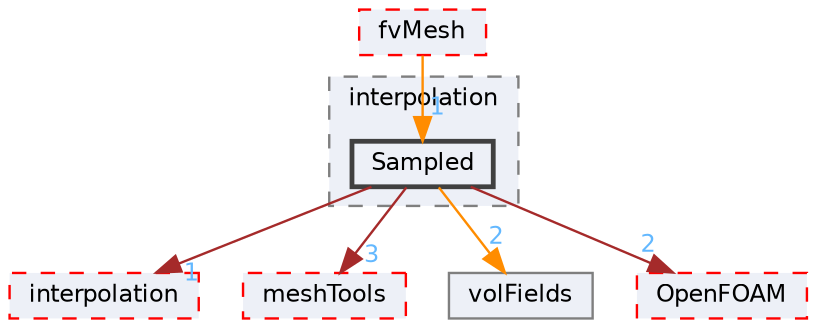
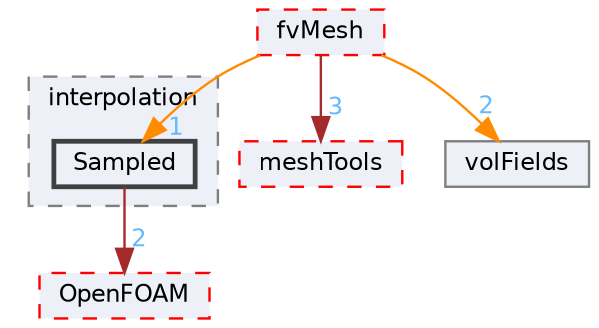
  digraph {
    compound=true
    node [color=red fillcolor="#edf0f7" fontname=Helvetica fontsize=10 shape=box style="filled,dashed"]
    edge [color=brown fontcolor=steelblue1 fontname=Helvetica fontsize=10 headlabel=1 labeldistance=1.5 labelfontname=Helvetica labelfontsize=10]
    n1 [color=grey25 height=0.2 label=Sampled style="filled,bold" width=0.4]
-   n2 [height=0.2 label=interpolation width=0.4]
    n3 [height=0.2 label=meshTools width=0.4]
    n4 [color=grey50 height=0.2 label=volFields style=filled width=0.4]
    n5 [height=0.2 label=OpenFOAM width=0.4]
    n6 [height=0.2 label=fvMesh width=0.4]
    subgraph cluster_1 {
      bgcolor="#edf0f7"
      fontname=Helvetica
      fontsize=10
      label=interpolation
      pencolor=grey50
      style="filled,dashed"
      n1
    }
-   n1 -> n2
-   n1 -> n3 [headlabel=3]
-   n1 -> n4 [color=darkorange headlabel=2]
+   n6 -> n3 [headlabel=3]
+   n6 -> n4 [color=darkorange headlabel=2]
    n1 -> n5 [headlabel=2]
    n6 -> n1 [color=darkorange]
  }
